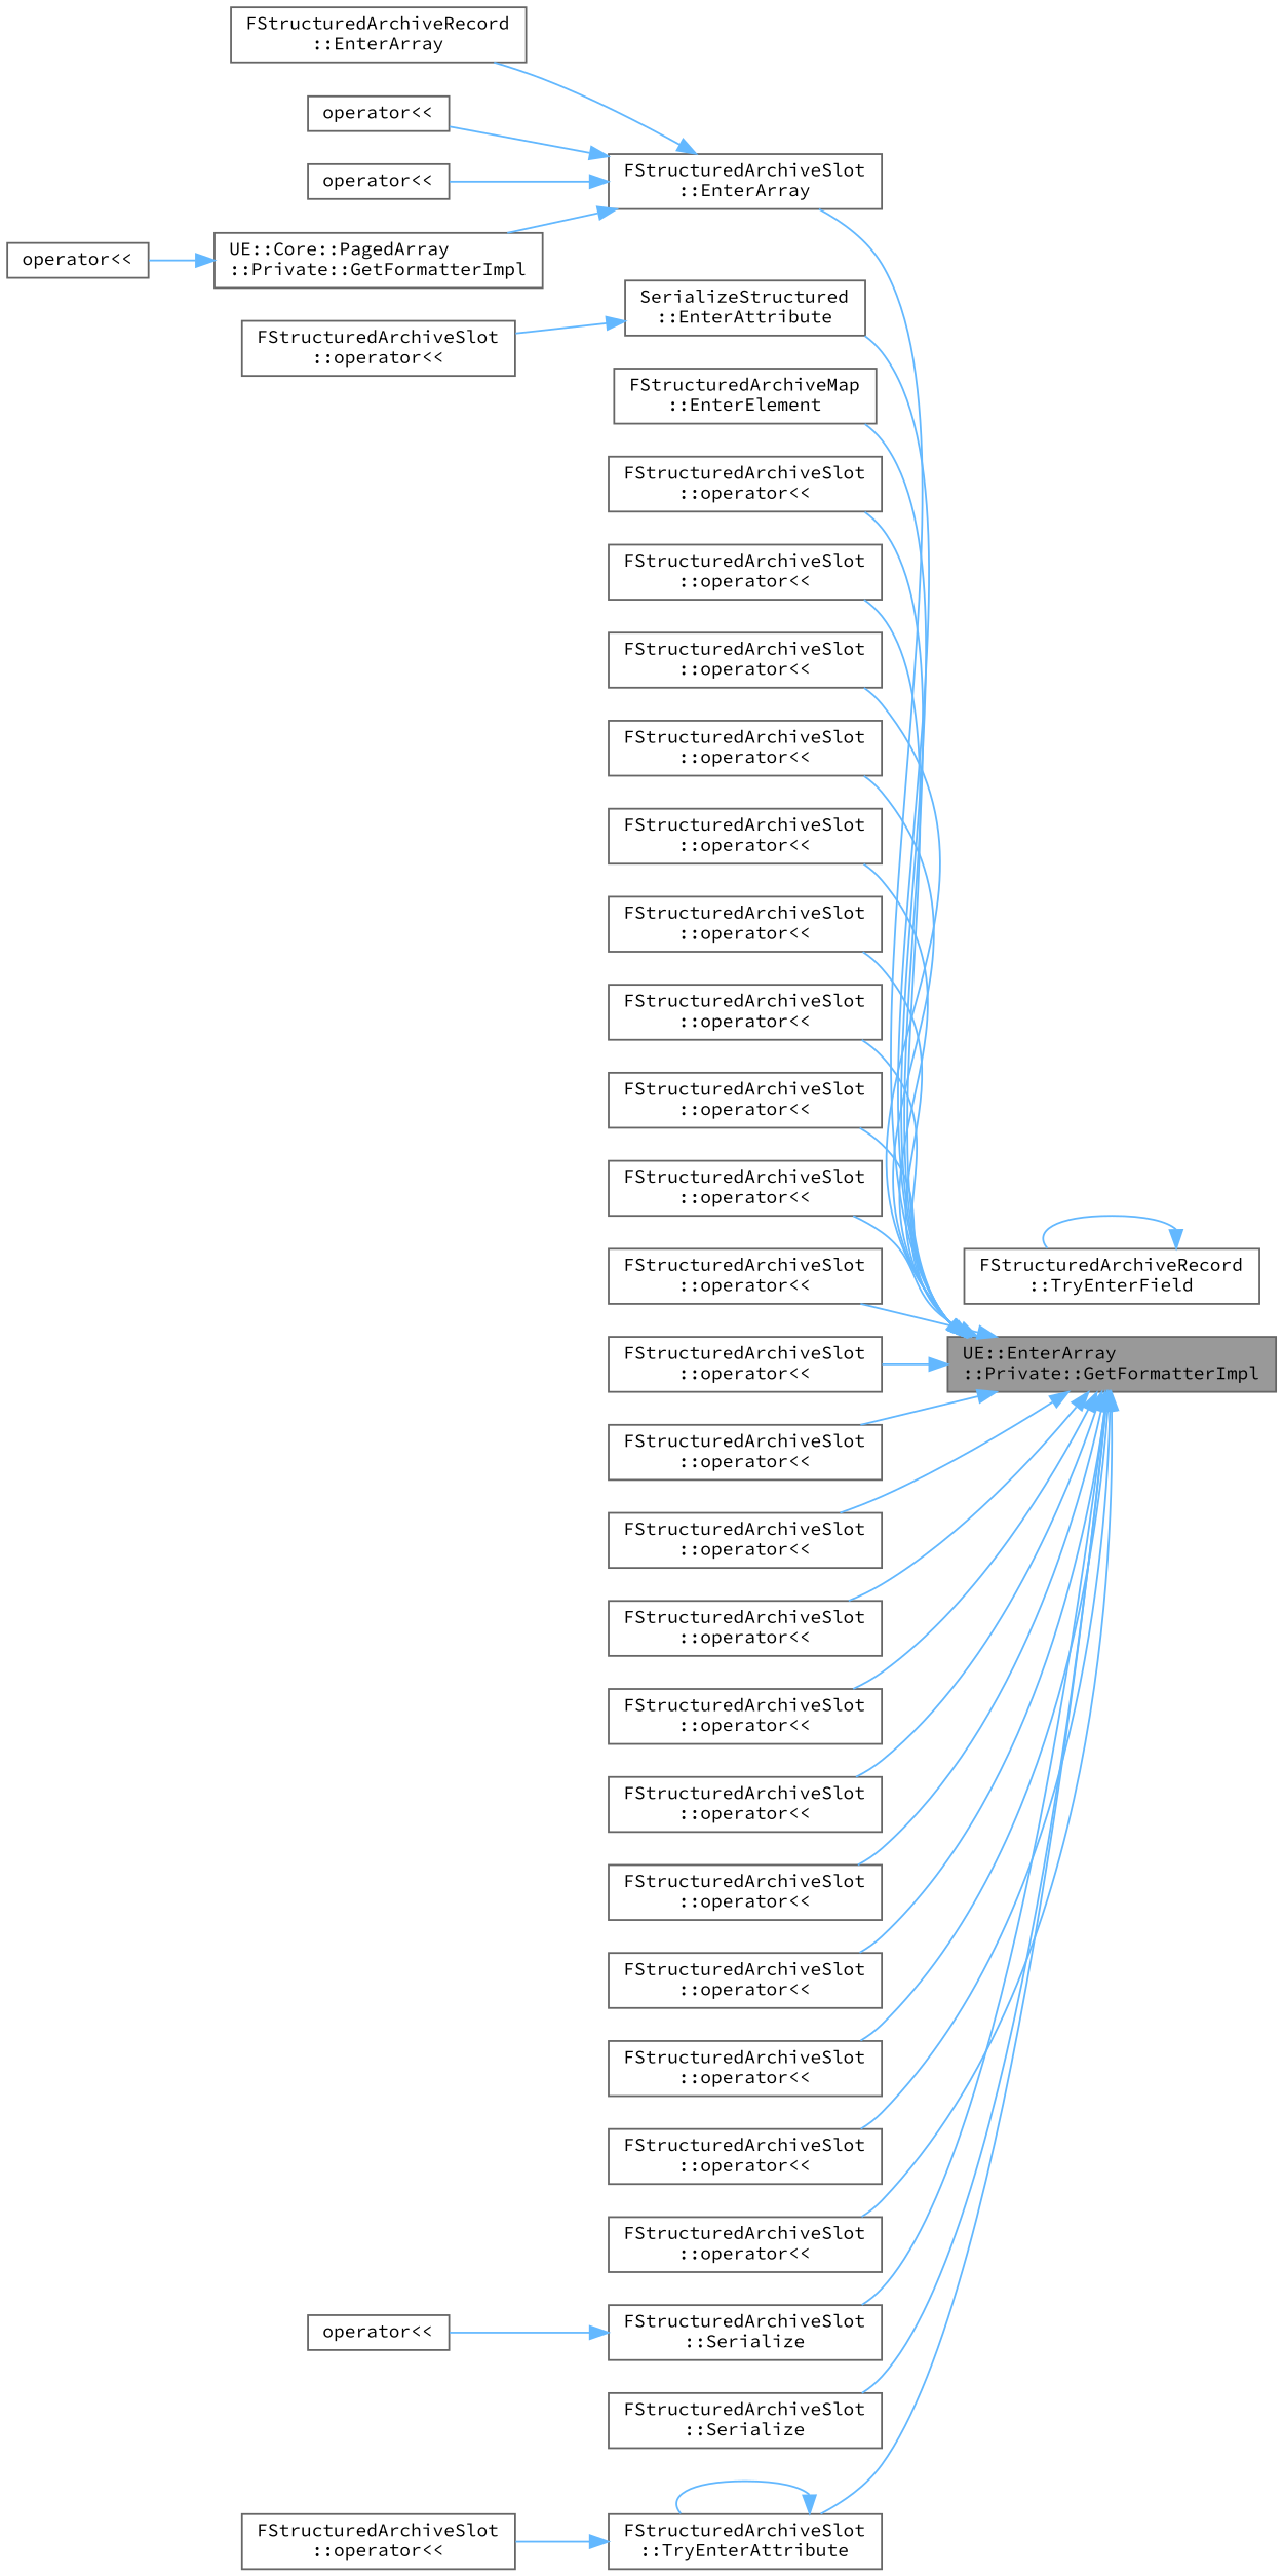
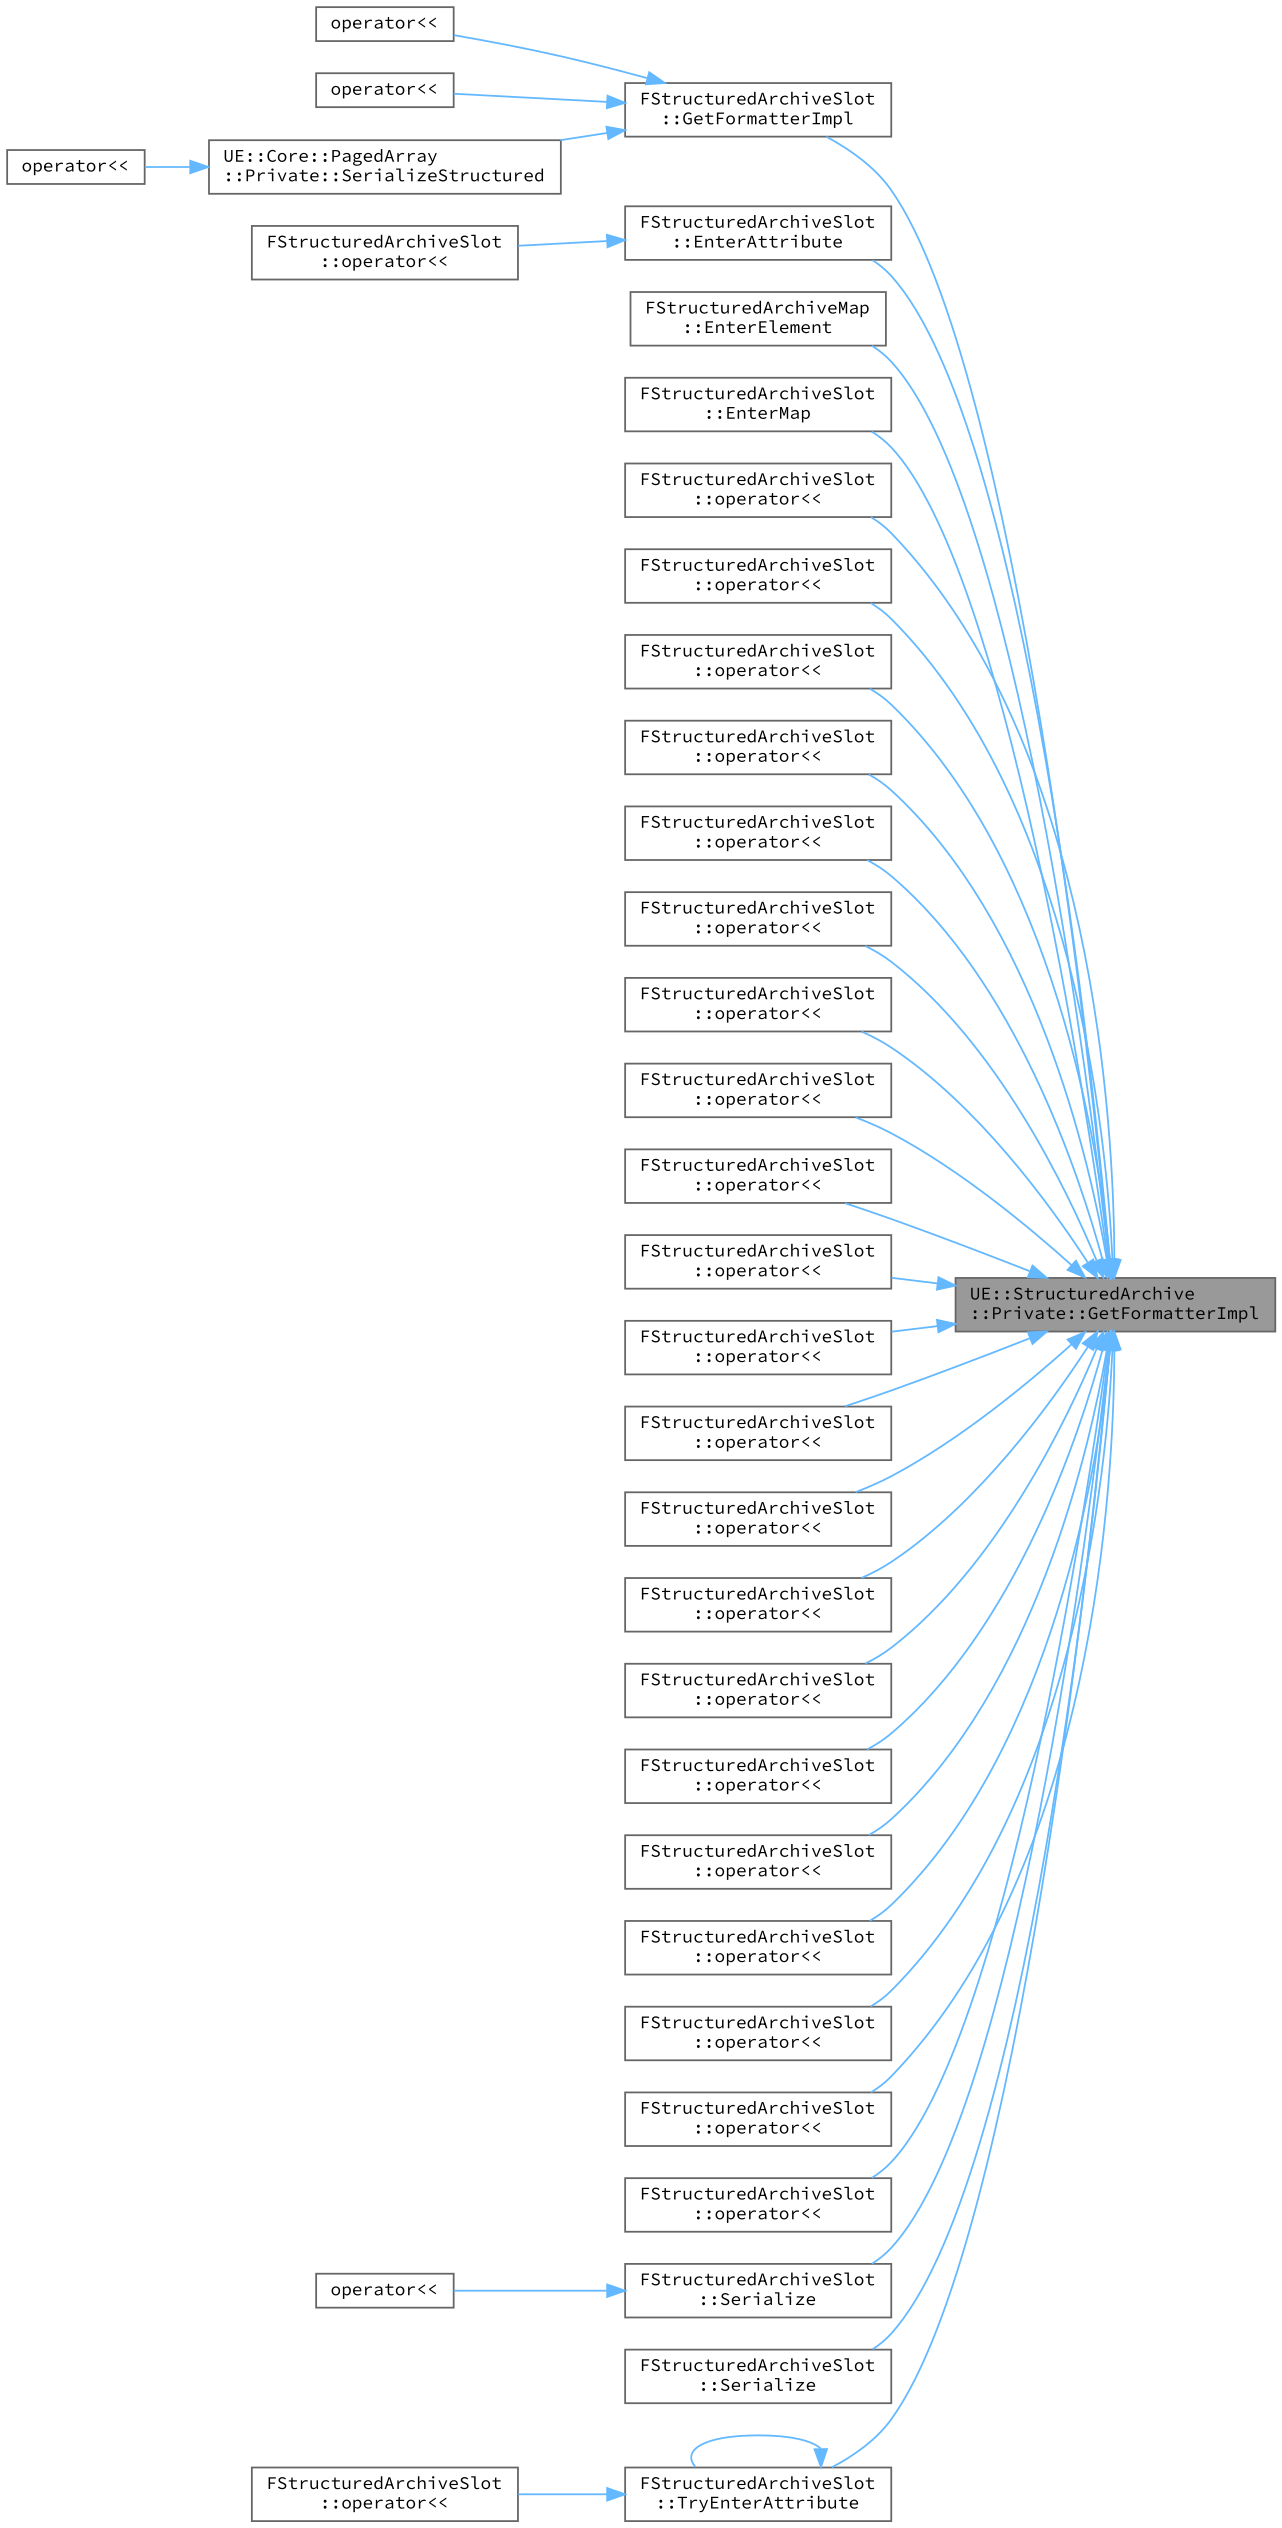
  digraph {
    fontname="Source Code Pro"
    rankdir=RL
    node [color=grey40 fillcolor=white fontname="Source Code Pro" fontsize=10 shape=box style=filled]
    edge [color=steelblue1 dir=back fontname="Source Code Pro" fontsize=10 labelfontname=Helvetica labelfontsize=10 style=solid]
-   n1 [color=gray40 fillcolor=grey60 fontcolor=black height=0.2 label="UE::EnterArray\l::Private::GetFormatterImpl" width=0.4]
-   n2 [height=0.2 label="FStructuredArchiveSlot\l::EnterArray" width=0.4]
-   n3 [height=0.2 label="SerializeStructured\l::EnterAttribute" width=0.4]
+   n1 [color=gray40 fillcolor=grey60 fontcolor=black height=0.2 label="UE::StructuredArchive\l::Private::GetFormatterImpl" width=0.4]
+   n2 [height=0.2 label="FStructuredArchiveSlot\l::GetFormatterImpl" width=0.4]
+   n3 [height=0.2 label="FStructuredArchiveSlot\l::EnterAttribute" width=0.4]
    n4 [height=0.2 label="FStructuredArchiveMap\l::EnterElement" width=0.4]
+   n5 [height=0.2 label="FStructuredArchiveSlot\l::EnterMap" width=0.4]
    n6 [height=0.2 label="FStructuredArchiveSlot\l::operator\<\<" width=0.4]
    n7 [height=0.2 label="FStructuredArchiveSlot\l::operator\<\<" width=0.4]
    n8 [height=0.2 label="FStructuredArchiveSlot\l::operator\<\<" width=0.4]
    n9 [height=0.2 label="FStructuredArchiveSlot\l::operator\<\<" width=0.4]
    n10 [height=0.2 label="FStructuredArchiveSlot\l::operator\<\<" width=0.4]
    n11 [height=0.2 label="FStructuredArchiveSlot\l::operator\<\<" width=0.4]
    n12 [height=0.2 label="FStructuredArchiveSlot\l::operator\<\<" width=0.4]
    n13 [height=0.2 label="FStructuredArchiveSlot\l::operator\<\<" width=0.4]
    n14 [height=0.2 label="FStructuredArchiveSlot\l::operator\<\<" width=0.4]
    n15 [height=0.2 label="FStructuredArchiveSlot\l::operator\<\<" width=0.4]
    n16 [height=0.2 label="FStructuredArchiveSlot\l::operator\<\<" width=0.4]
    n17 [height=0.2 label="FStructuredArchiveSlot\l::operator\<\<" width=0.4]
    n18 [height=0.2 label="FStructuredArchiveSlot\l::operator\<\<" width=0.4]
    n19 [height=0.2 label="FStructuredArchiveSlot\l::operator\<\<" width=0.4]
    n20 [height=0.2 label="FStructuredArchiveSlot\l::operator\<\<" width=0.4]
    n21 [height=0.2 label="FStructuredArchiveSlot\l::operator\<\<" width=0.4]
    n22 [height=0.2 label="FStructuredArchiveSlot\l::operator\<\<" width=0.4]
    n23 [height=0.2 label="FStructuredArchiveSlot\l::operator\<\<" width=0.4]
    n24 [height=0.2 label="FStructuredArchiveSlot\l::operator\<\<" width=0.4]
    n25 [height=0.2 label="FStructuredArchiveSlot\l::operator\<\<" width=0.4]
    n26 [height=0.2 label="FStructuredArchiveSlot\l::operator\<\<" width=0.4]
    n27 [height=0.2 label="FStructuredArchiveSlot\l::Serialize" width=0.4]
    n28 [height=0.2 label="FStructuredArchiveSlot\l::Serialize" width=0.4]
    n29 [height=0.2 label="FStructuredArchiveSlot\l::TryEnterAttribute" width=0.4]
-   n30 [height=0.2 label="FStructuredArchiveRecord\l::EnterArray" width=0.4]
    n31 [height=0.2 label="operator\<\<" width=0.4]
    n32 [height=0.2 label="operator\<\<" width=0.4]
-   n33 [height=0.2 label="UE::Core::PagedArray\l::Private::GetFormatterImpl" width=0.4]
+   n33 [height=0.2 label="UE::Core::PagedArray\l::Private::SerializeStructured" width=0.4]
    n34 [height=0.2 label="FStructuredArchiveSlot\l::operator\<\<" width=0.4]
    n35 [height=0.2 label="operator\<\<" width=0.4]
    n36 [height=0.2 label="FStructuredArchiveSlot\l::operator\<\<" width=0.4]
-   n37 [height=0.2 label="FStructuredArchiveRecord\l::TryEnterField" width=0.4]
    n38 [height=0.2 label="operator\<\<" width=0.4]
    n1 -> n2
    n1 -> n3
    n1 -> n4
+   n1 -> n5
    n1 -> n6
    n1 -> n7
    n1 -> n8
    n1 -> n9
    n1 -> n10
    n1 -> n11
    n1 -> n12
    n1 -> n13
    n1 -> n14
    n1 -> n15
    n1 -> n16
    n1 -> n17
    n1 -> n18
    n1 -> n19
    n1 -> n20
    n1 -> n21
    n1 -> n22
    n1 -> n23
    n1 -> n24
    n1 -> n25
    n1 -> n26
    n1 -> n27
    n1 -> n28
    n1 -> n29
-   n2 -> n30
    n2 -> n31
    n2 -> n32
    n2 -> n33
    n3 -> n34
    n27 -> n35
    n29 -> n29
    n29 -> n36
    n33 -> n38
-   n37 -> n37
  }
